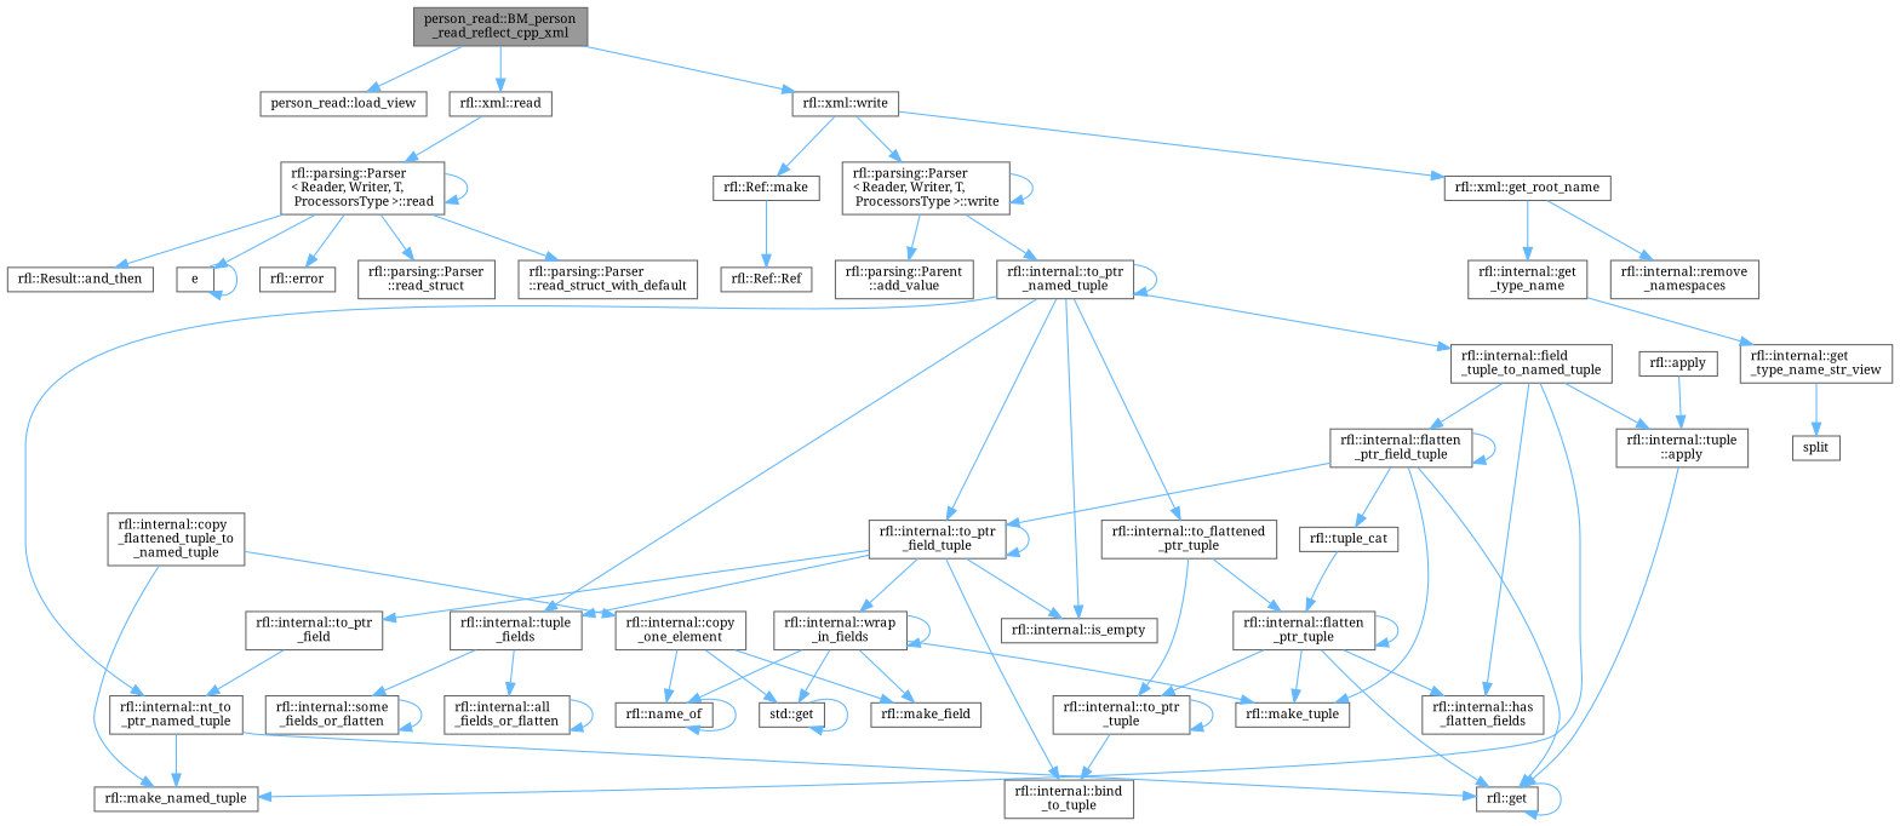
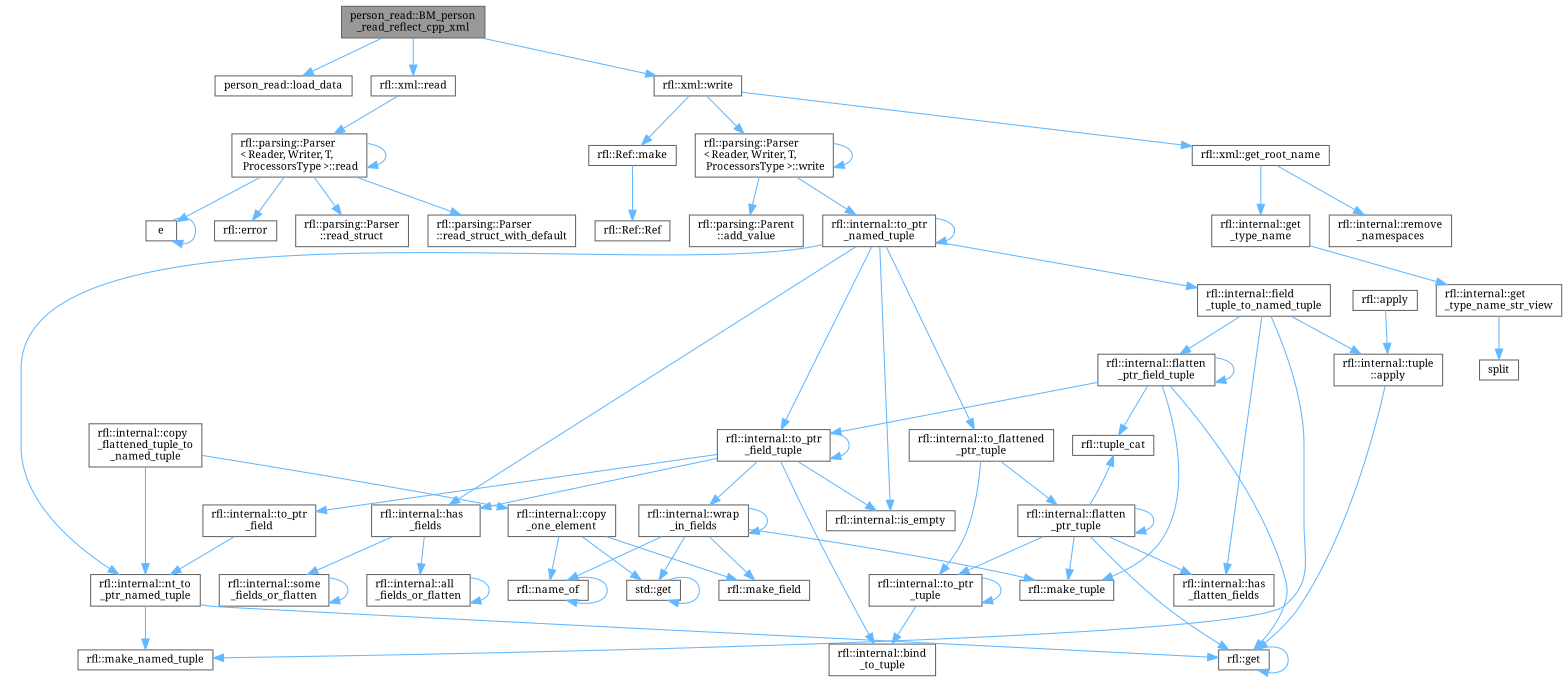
  digraph {
    fontname="Noto Serif"
    rankdir=TB
    node [color=grey40 fillcolor=white fontname="Noto Serif" fontsize=10 shape=box style=filled]
    edge [color=steelblue1 fontname="Noto Serif" fontsize=10 labelfontname=Helvetica labelfontsize=10 style=solid]
    n1 [color=gray40 fillcolor=grey60 fontcolor=black height=0.2 label="person_read::BM_person\l_read_reflect_cpp_xml" width=0.4]
-   n2 [height=0.2 label="person_read::load_view" width=0.4]
+   n2 [height=0.2 label="person_read::load_data" width=0.4]
    n3 [height=0.2 label="rfl::xml::read" width=0.4]
    n4 [height=0.2 label="rfl::xml::write" width=0.4]
    n5 [height=0.2 label="rfl::parsing::Parser\l\< Reader, Writer, T,\l ProcessorsType \>::read" width=0.4]
    n6 [height=0.2 label="rfl::xml::get_root_name" width=0.4]
    n7 [height=0.2 label="rfl::Ref::make" width=0.4]
    n8 [height=0.2 label="rfl::parsing::Parser\l\< Reader, Writer, T,\l ProcessorsType \>::write" width=0.4]
-   n9 [height=0.2 label="rfl::Result::and_then" width=0.4]
    n10 [height=0.2 label=e width=0.4]
    n11 [height=0.2 label="rfl::error" width=0.4]
    n12 [height=0.2 label="rfl::parsing::Parser\l::read_struct" width=0.4]
    n13 [height=0.2 label="rfl::parsing::Parser\l::read_struct_with_default" width=0.4]
    n14 [height=0.2 label="rfl::internal::get\l_type_name" width=0.4]
    n15 [height=0.2 label="rfl::internal::remove\l_namespaces" width=0.4]
    n16 [height=0.2 label="rfl::Ref::Ref" width=0.4]
    n17 [height=0.2 label="rfl::parsing::Parent\l::add_value" width=0.4]
    n18 [height=0.2 label="rfl::internal::to_ptr\l_named_tuple" width=0.4]
    n19 [height=0.2 label="rfl::internal::get\l_type_name_str_view" width=0.4]
    n20 [height=0.2 label=split width=0.4]
    n21 [height=0.2 label="rfl::internal::field\l_tuple_to_named_tuple" width=0.4]
    n22 [height=0.2 label="rfl::internal::to_ptr\l_field_tuple" width=0.4]
-   n23 [height=0.2 label="rfl::internal::tuple\l_fields" width=0.4]
+   n23 [height=0.2 label="rfl::internal::has\l_fields" width=0.4]
    n24 [height=0.2 label="rfl::internal::is_empty" width=0.4]
    n25 [height=0.2 label="rfl::internal::nt_to\l_ptr_named_tuple" width=0.4]
    n26 [height=0.2 label="rfl::internal::to_flattened\l_ptr_tuple" width=0.4]
    n27 [height=0.2 label="rfl::internal::copy\l_flattened_tuple_to\l_named_tuple" width=0.4]
    n28 [height=0.2 label="rfl::internal::copy\l_one_element" width=0.4]
    n29 [height=0.2 label="rfl::make_named_tuple" width=0.4]
    n30 [height=0.2 label="rfl::internal::flatten\l_ptr_field_tuple" width=0.4]
    n31 [height=0.2 label="rfl::internal::has\l_flatten_fields" width=0.4]
    n32 [height=0.2 label="rfl::internal::tuple\l::apply" width=0.4]
    n33 [height=0.2 label="rfl::internal::bind\l_to_tuple" width=0.4]
    n34 [height=0.2 label="rfl::internal::to_ptr\l_field" width=0.4]
    n35 [height=0.2 label="rfl::internal::wrap\l_in_fields" width=0.4]
    n36 [height=0.2 label="rfl::internal::all\l_fields_or_flatten" width=0.4]
    n37 [height=0.2 label="rfl::internal::some\l_fields_or_flatten" width=0.4]
    n38 [height=0.2 label="rfl::get" width=0.4]
    n39 [height=0.2 label="rfl::internal::flatten\l_ptr_tuple" width=0.4]
    n40 [height=0.2 label="rfl::internal::to_ptr\l_tuple" width=0.4]
    n41 [height=0.2 label="std::get" width=0.4]
    n42 [height=0.2 label="rfl::make_field" width=0.4]
    n43 [height=0.2 label="rfl::name_of" width=0.4]
    n44 [height=0.2 label="rfl::apply" width=0.4]
    n45 [height=0.2 label="rfl::make_tuple" width=0.4]
    n46 [height=0.2 label="rfl::tuple_cat" width=0.4]
    n1 -> n2
    n1 -> n3
    n1 -> n4
    n3 -> n5
    n4 -> n6
    n4 -> n7
    n4 -> n8
    n5 -> n5
-   n5 -> n9
    n5 -> n10
    n5 -> n11
    n5 -> n12
    n5 -> n13
    n6 -> n14
    n6 -> n15
    n7 -> n16
    n8 -> n8
    n8 -> n17
    n8 -> n18
    n10 -> n10
    n14 -> n19
    n18 -> n18
    n18 -> n21
    n18 -> n22
    n18 -> n23
    n18 -> n24
    n18 -> n25
    n18 -> n26
    n19 -> n20
    n21 -> n29
    n21 -> n30
    n21 -> n31
    n21 -> n32
    n22 -> n22
    n22 -> n23
    n22 -> n24
    n22 -> n33
    n22 -> n34
    n22 -> n35
    n23 -> n36
    n23 -> n37
    n25 -> n29
    n25 -> n38
    n26 -> n39
    n26 -> n40
    n27 -> n28
-   n27 -> n29
+   n27 -> n25
    n28 -> n41
    n28 -> n42
    n28 -> n43
    n30 -> n22
    n30 -> n30
    n30 -> n38
    n30 -> n45
    n30 -> n46
    n32 -> n38
    n34 -> n25
    n35 -> n35
    n35 -> n41
    n35 -> n42
    n35 -> n43
    n35 -> n45
    n36 -> n36
    n37 -> n37
    n38 -> n38
    n39 -> n31
    n39 -> n38
    n39 -> n39
    n39 -> n40
    n39 -> n45
-   n46 -> n39
+   n39 -> n46
    n40 -> n33
    n40 -> n40
    n41 -> n41
    n43 -> n43
    n44 -> n32
  }
